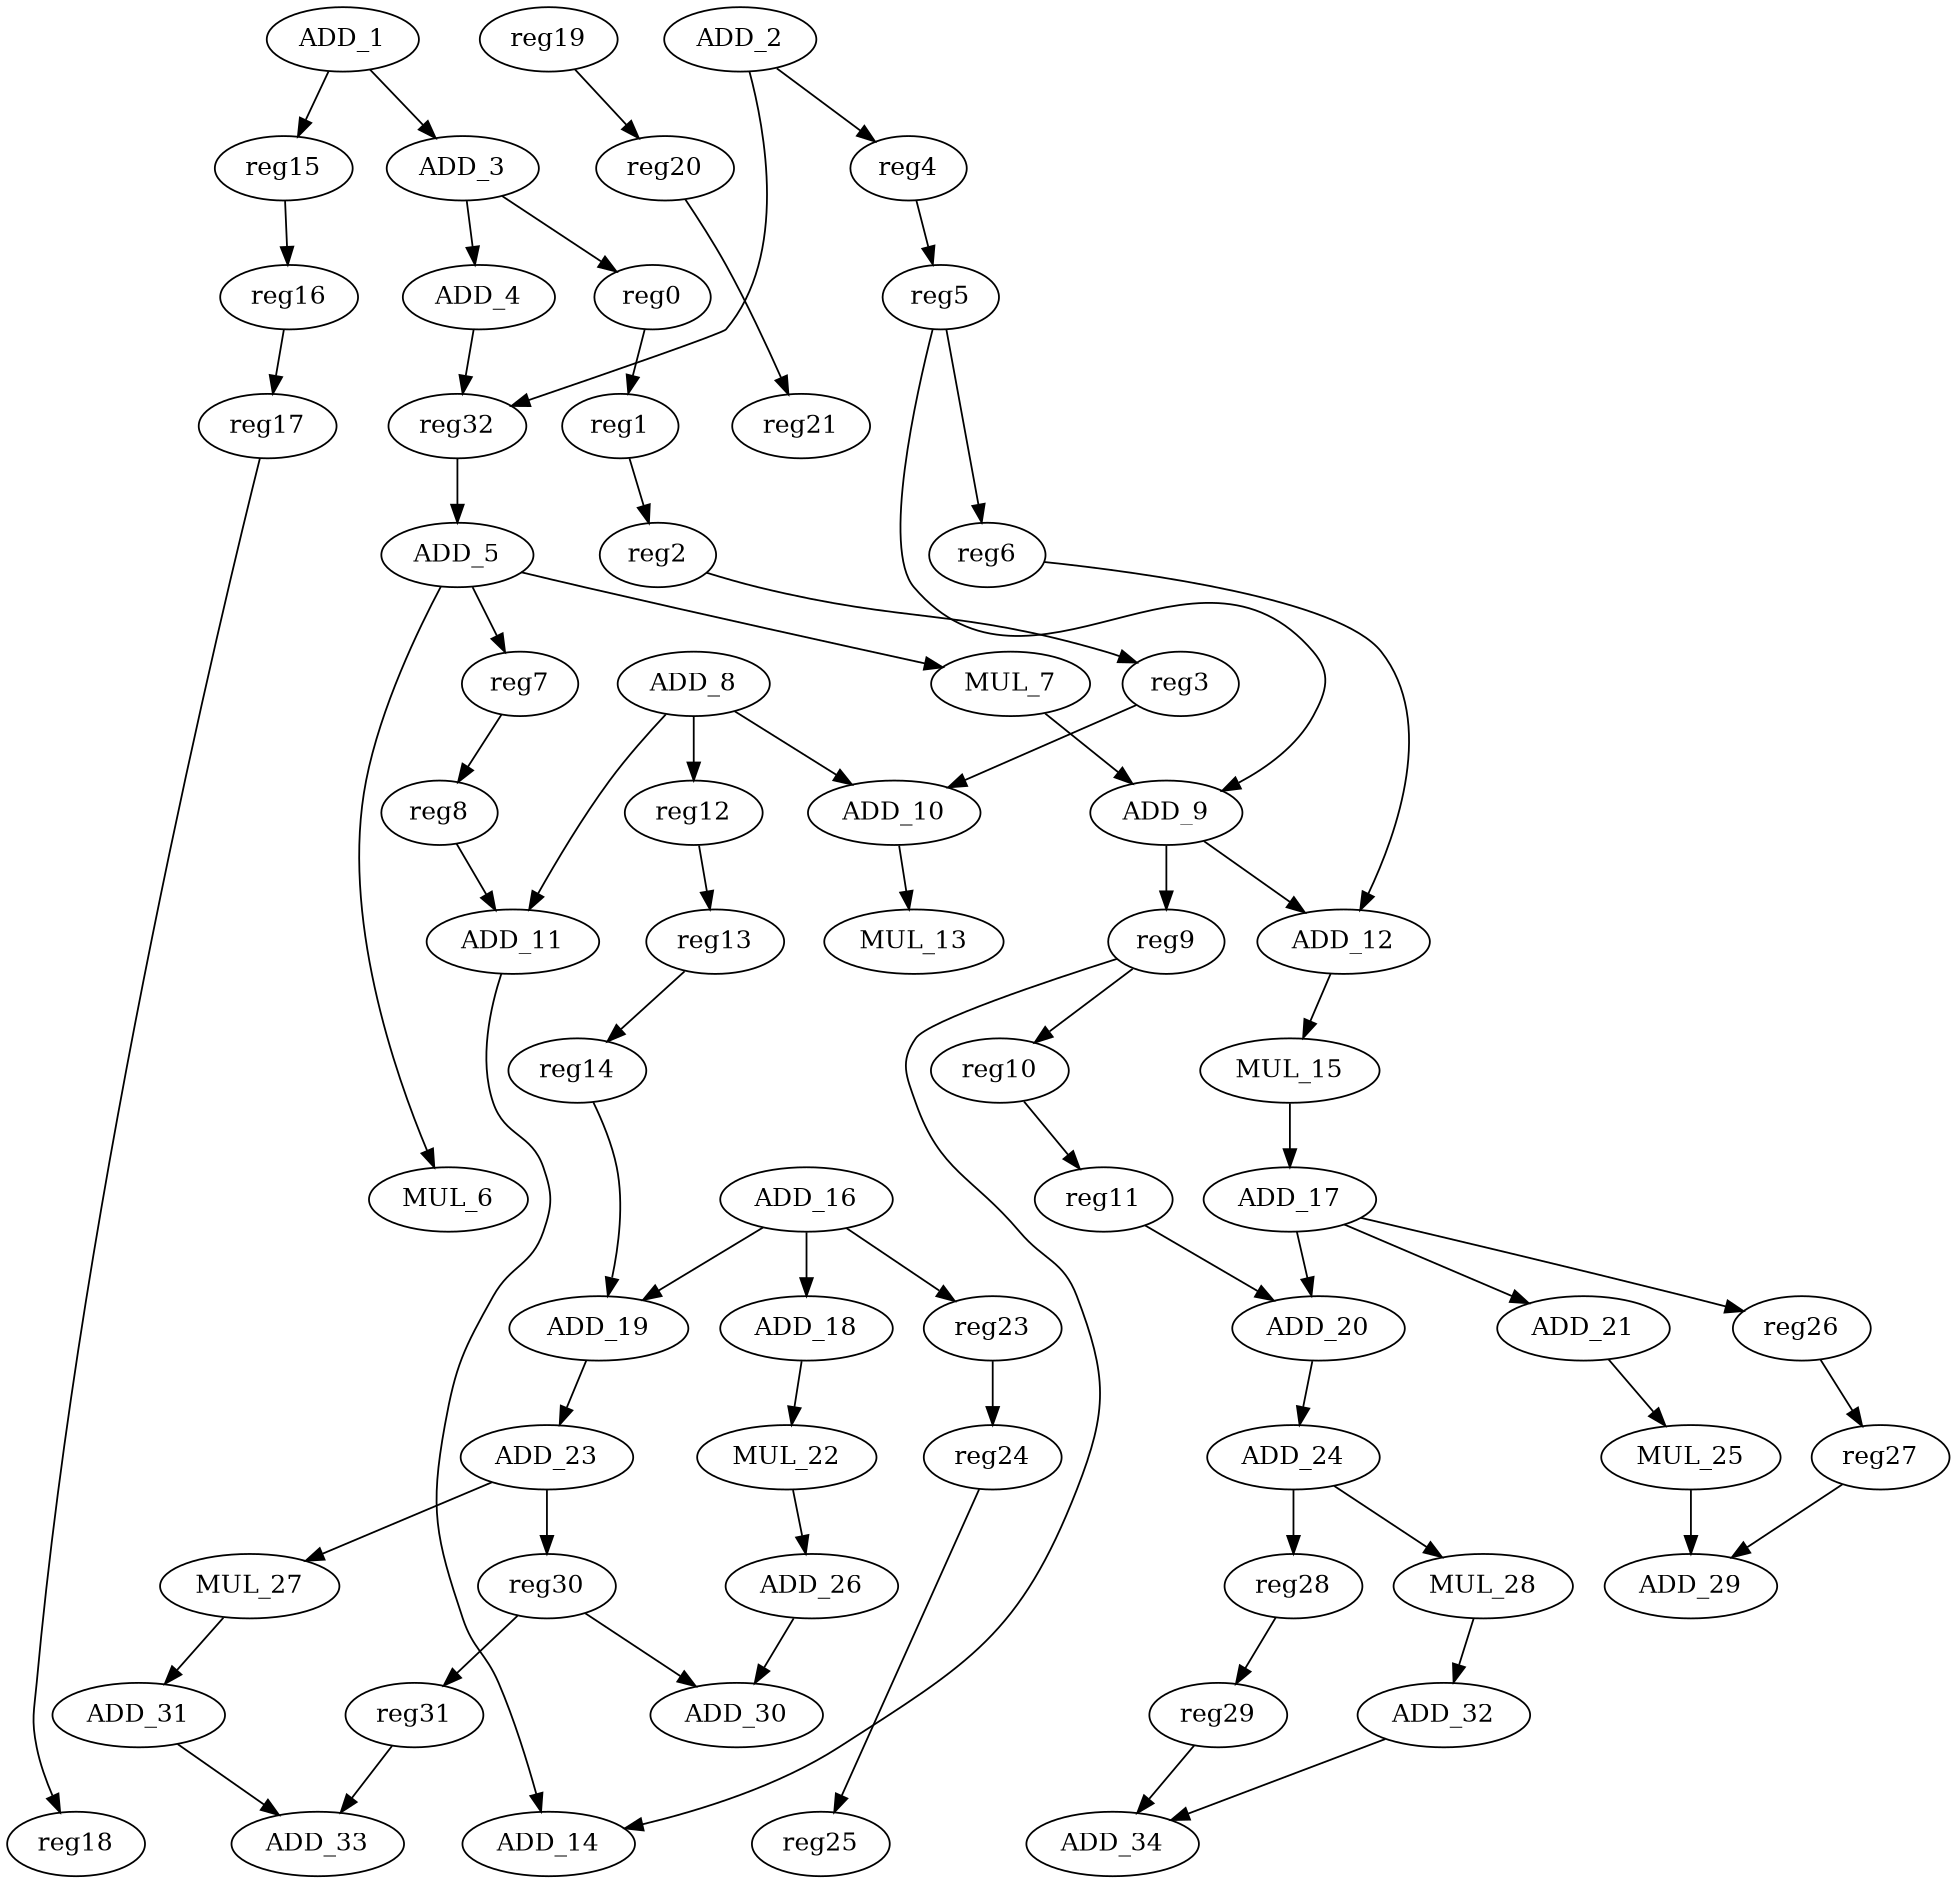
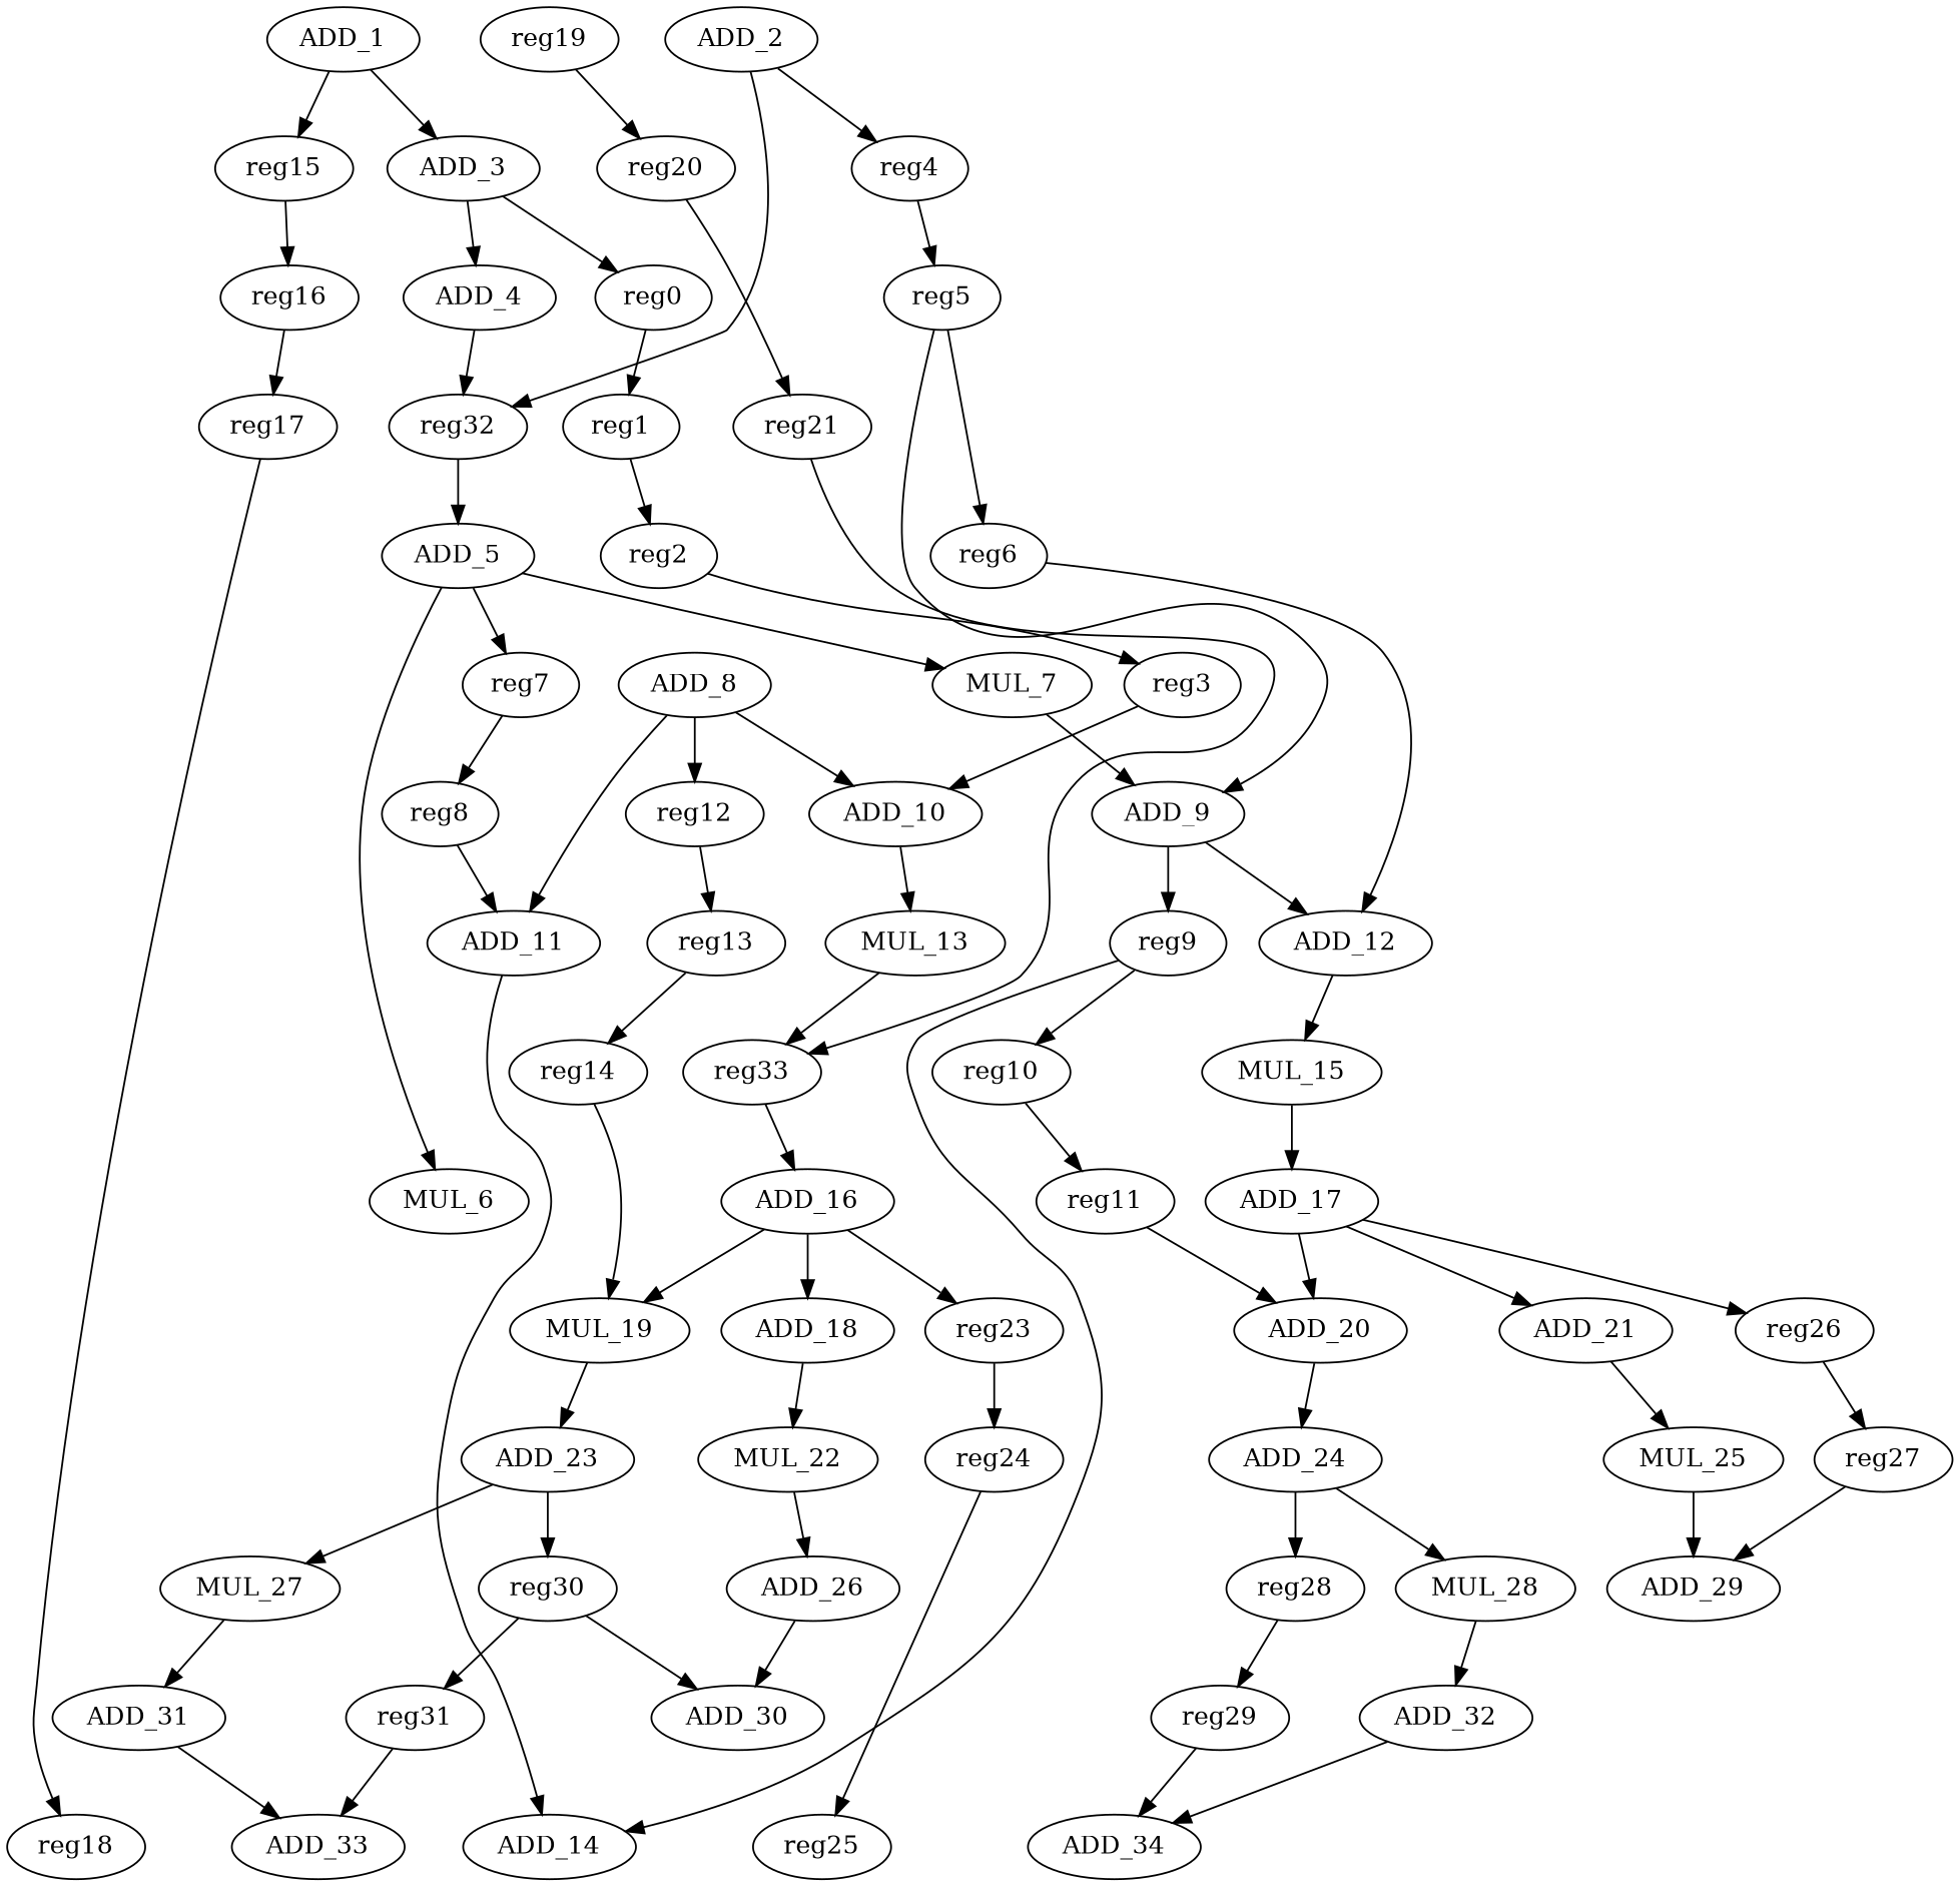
  digraph {
    edge [weight=0]
    ADD_1
    ADD_3
    reg15
    ADD_4
    reg0
    reg16
    reg32
    reg1
    reg17
    ADD_2
    reg4
    ADD_5
    reg5
    MUL_6
    MUL_7
    reg7
    ADD_9
    reg6
    reg2
    reg8
    ADD_12
    reg9
    ADD_11
    ADD_8
    ADD_10
    reg12
    MUL_15
    ADD_14
    reg10
    MUL_13
    reg13
+   reg33
    reg14
    ADD_17
    reg11
    ADD_16
    ADD_20
    ADD_21
    reg26
    ADD_18
-   ADD_19
+   ADD_19 [label=MUL_19]
    reg23
    ADD_24
    MUL_25
    reg27
    MUL_22
    ADD_23
    reg24
    ADD_26
    MUL_27
    reg30
    reg25
    MUL_28
    reg28
    ADD_29
    ADD_30
    ADD_31
    reg31
    ADD_32
    reg29
    ADD_33
    ADD_34
    reg18
    reg19
    reg20
    reg21
    reg3
    ADD_1 -> ADD_3
    ADD_1 -> reg15
    ADD_3 -> ADD_4
    ADD_3 -> reg0
    reg15 -> reg16
    ADD_4 -> reg32
    reg0 -> reg1
    reg16 -> reg17
    reg32 -> ADD_5 [weight=1]
    reg1 -> reg2
    reg17 -> reg18
    ADD_2 -> reg32
    ADD_2 -> reg4
    reg4 -> reg5
    ADD_5 -> MUL_6
    ADD_5 -> MUL_7
    ADD_5 -> reg7
    reg5 -> ADD_9
    reg5 -> reg6
    MUL_7 -> ADD_9
    reg7 -> reg8
    ADD_9 -> ADD_12 [weight=1]
    ADD_9 -> reg9 [weight=4]
    reg6 -> ADD_12
    reg2 -> reg3
    reg8 -> ADD_11
    ADD_12 -> MUL_15
    reg9 -> ADD_14
    reg9 -> reg10
    ADD_11 -> ADD_14
    ADD_8 -> ADD_11
    ADD_8 -> ADD_10
    ADD_8 -> reg12 [weight=2]
    ADD_10 -> MUL_13
    reg12 -> reg13
    MUL_15 -> ADD_17 [weight=4]
    reg10 -> reg11
+   MUL_13 -> reg33
    reg13 -> reg14
+   reg33 -> ADD_16
    reg14 -> ADD_19
    ADD_17 -> ADD_20
    ADD_17 -> ADD_21
    ADD_17 -> reg26
    reg11 -> ADD_20
    ADD_16 -> ADD_18 [weight=2]
    ADD_16 -> ADD_19
    ADD_16 -> reg23
    ADD_20 -> ADD_24
    ADD_21 -> MUL_25
    reg26 -> reg27
    ADD_18 -> MUL_22
    ADD_19 -> ADD_23
    reg23 -> reg24 [weight=1]
    ADD_24 -> MUL_28
    ADD_24 -> reg28 [weight=1]
    MUL_25 -> ADD_29 [weight=2]
    reg27 -> ADD_29
    MUL_22 -> ADD_26
    ADD_23 -> MUL_27
    ADD_23 -> reg30 [weight=2]
    reg24 -> reg25
    ADD_26 -> ADD_30
    MUL_27 -> ADD_31
    reg30 -> ADD_30
    reg30 -> reg31
    MUL_28 -> ADD_32
    reg28 -> reg29
    ADD_31 -> ADD_33
    reg31 -> ADD_33
    ADD_32 -> ADD_34
    reg29 -> ADD_34
    reg19 -> reg20
    reg20 -> reg21
+   reg21 -> reg33
    reg3 -> ADD_10
  }
